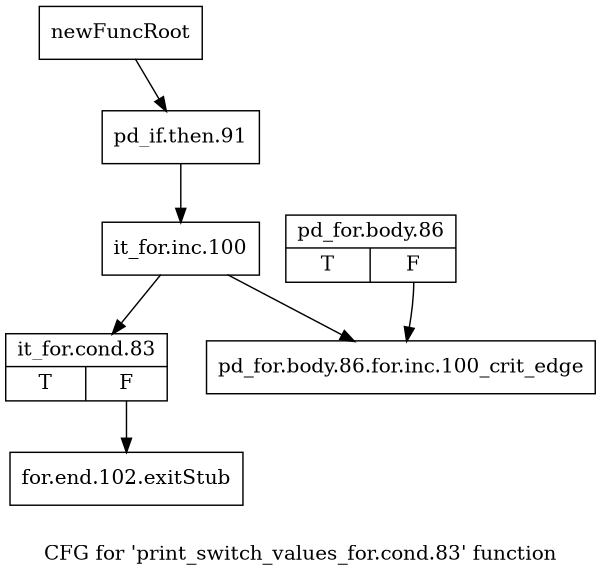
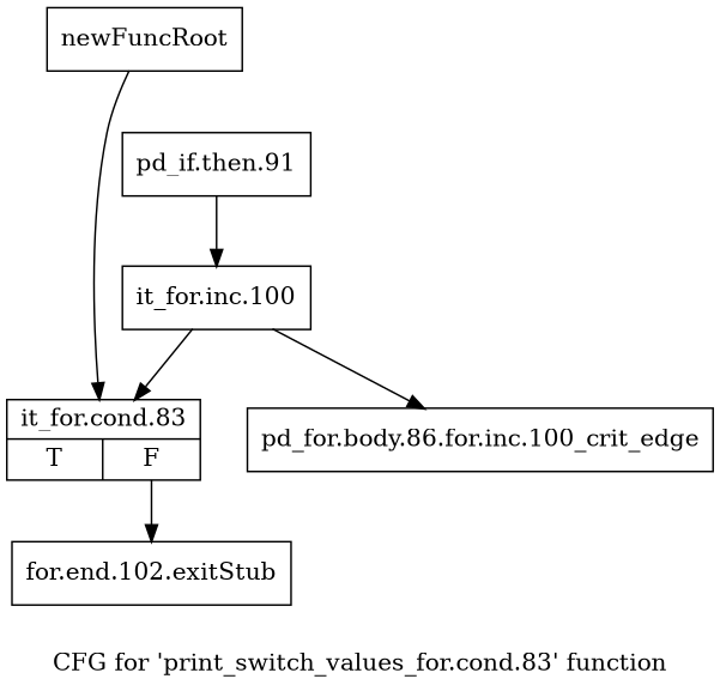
  digraph {
    label="CFG for 'print_switch_values_for.cond.83' function"
    node [shape=record]
    n1 [label="{newFuncRoot}"]
    n2 [label="{it_for.cond.83|{<s0>T|<s1>F}}"]
    n3 [label="{for.end.102.exitStub}"]
-   n4 [label="{pd_for.body.86|{<s0>T|<s1>F}}"]
    n5 [label="{pd_for.body.86.for.inc.100_crit_edge}"]
    n6 [label="{pd_if.then.91}"]
    n7 [label="{it_for.inc.100}"]
-   n1 -> n6
+   n1 -> n2
    n2 -> n3 [tailport=s1]
-   n4 -> n5 [tailport=s1]
    n6 -> n7
    n7 -> n2
    n7 -> n5
  }
